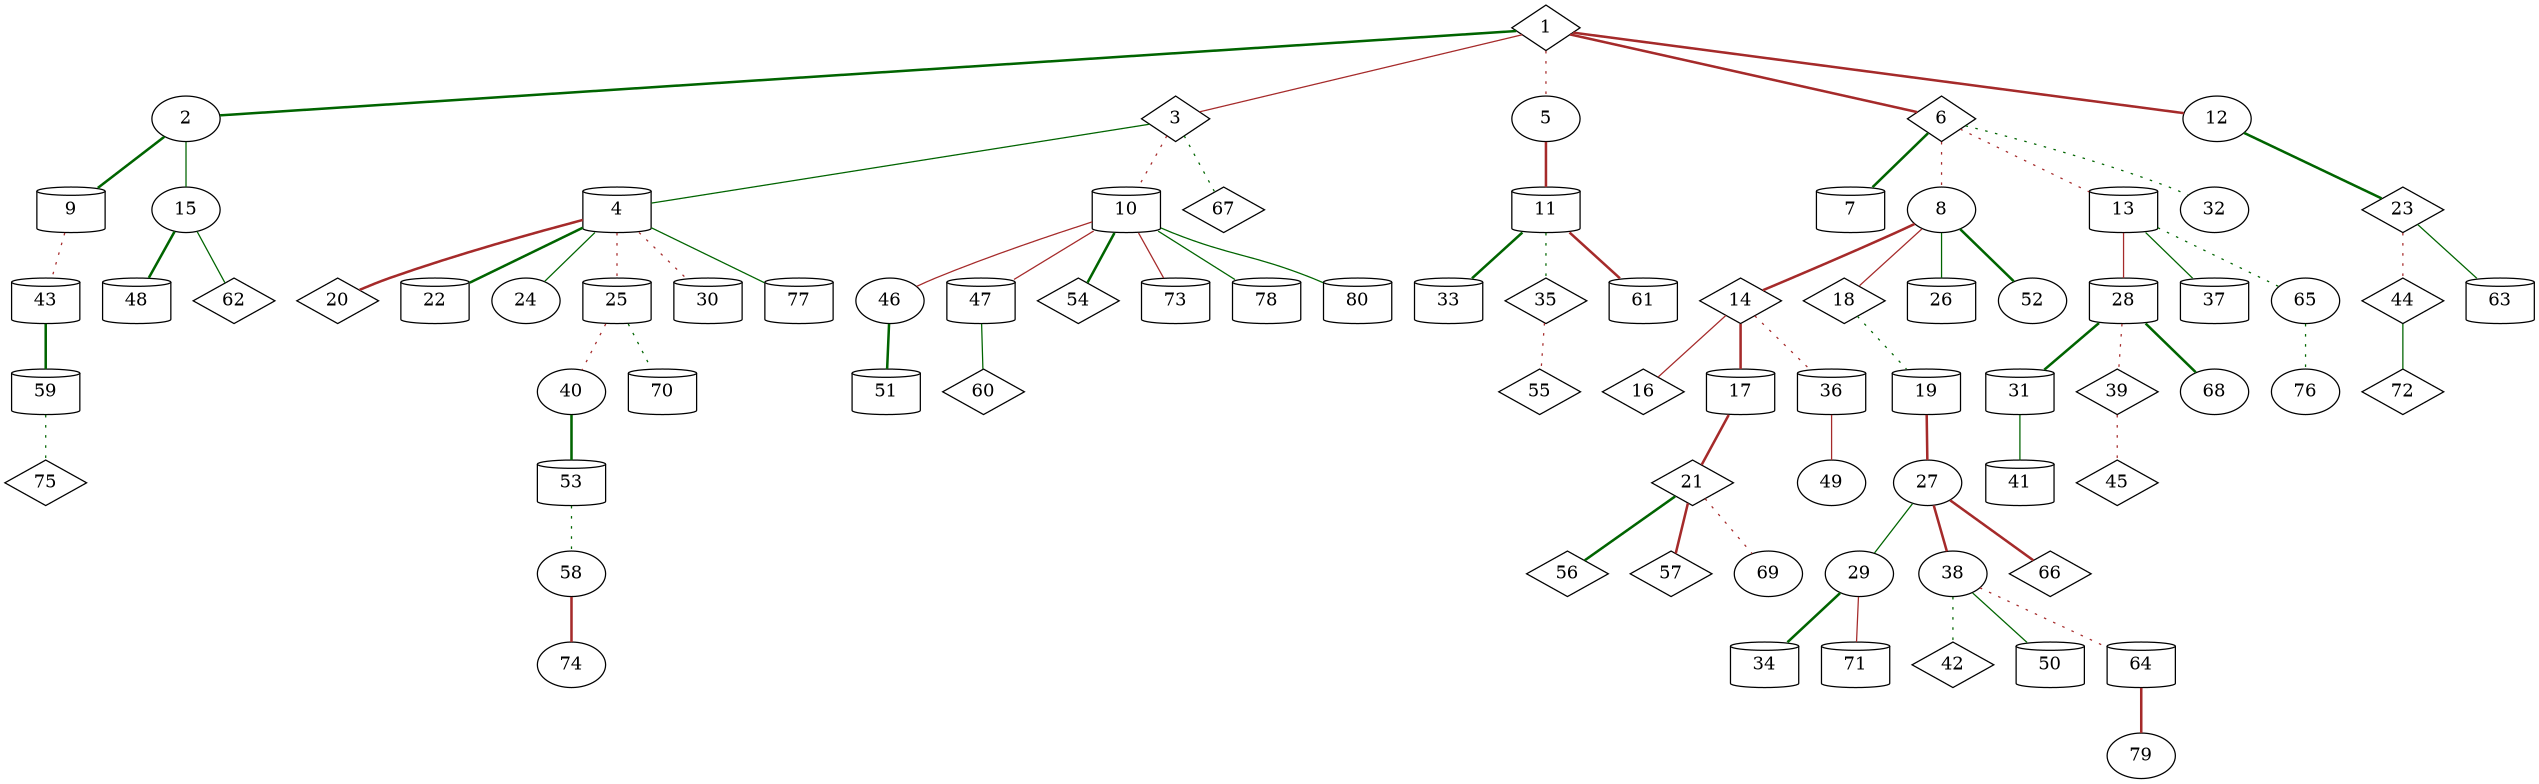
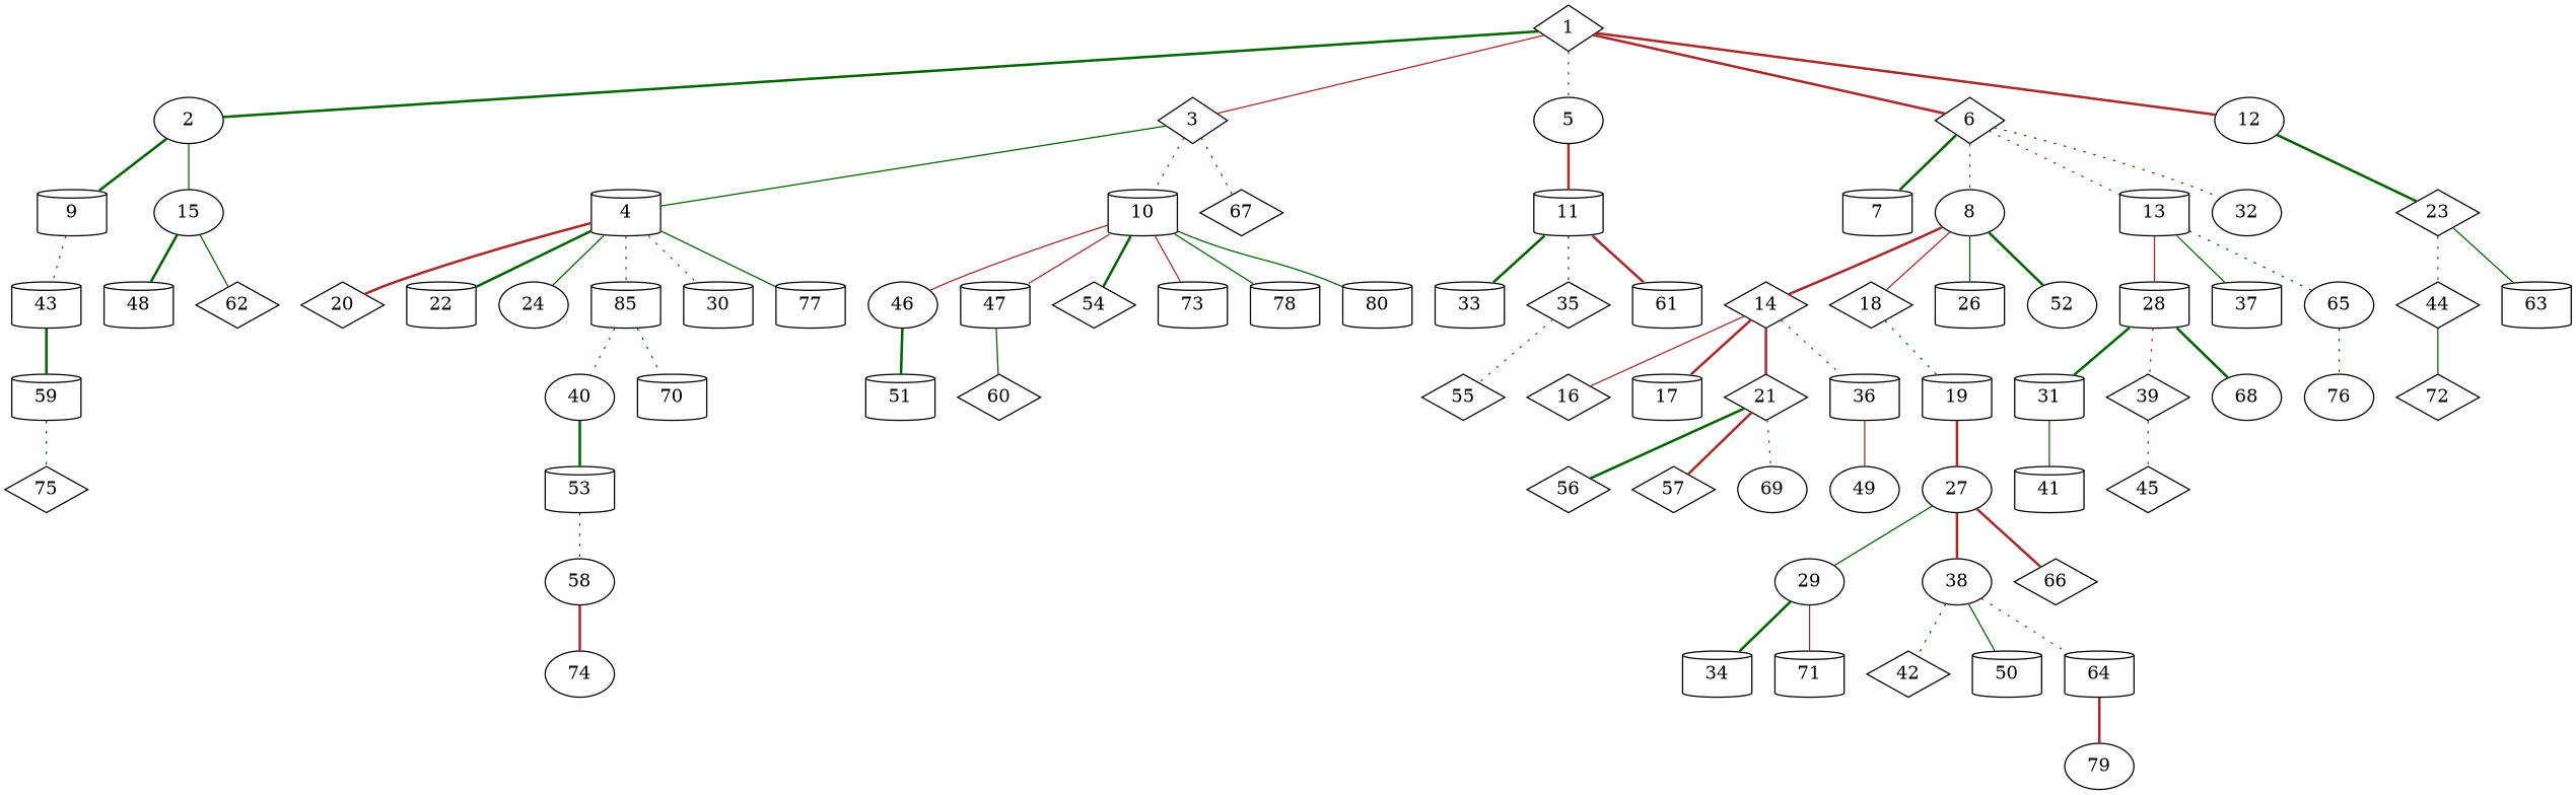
  graph {
    node [shape=cylinder]
    edge [color=darkgreen style=bold]
    1 [shape=diamond]
    2 [shape=ellipse]
    3 [shape=diamond]
    5 [shape=ellipse]
    6 [shape=diamond]
    12 [shape=ellipse]
    9
    15 [shape=ellipse]
    4
    10
    67 [shape=diamond]
    11
    7
    8 [shape=ellipse]
    13
    32 [shape=ellipse]
    23 [shape=diamond]
    43
    48
    62 [shape=diamond]
    20 [shape=diamond]
    22
    24 [shape=ellipse]
-   25
+   25 [label=85]
    30
    77
    46 [shape=ellipse]
    47
    54 [shape=diamond]
    73
    78
    80
    33
    35 [shape=diamond]
    61
    14 [shape=diamond]
    18 [shape=diamond]
    26
    52 [shape=ellipse]
    28
    37
    65 [shape=ellipse]
    44 [shape=diamond]
    63
    59
    40 [shape=ellipse]
    70
    51
    60 [shape=diamond]
    53
    55 [shape=diamond]
    16 [shape=diamond]
    17
    21 [shape=diamond]
    36
    19
    31
    39 [shape=diamond]
    68 [shape=ellipse]
    76 [shape=ellipse]
    56 [shape=diamond]
    57 [shape=diamond]
    69 [shape=ellipse]
    49 [shape=ellipse]
    27 [shape=ellipse]
    75 [shape=diamond]
    72 [shape=diamond]
    41
    45 [shape=diamond]
    29 [shape=ellipse]
    38 [shape=ellipse]
    66 [shape=diamond]
    34
    71
    42 [shape=diamond]
    50
    64
    58 [shape=ellipse]
    79 [shape=ellipse]
    74 [shape=ellipse]
    1 -- 2
    1 -- 3 [color=brown style=solid]
    1 -- 5 [color=brown style=dotted]
    1 -- 6 [color=brown]
    1 -- 12 [color=brown]
    2 -- 9
    2 -- 15 [style=solid]
    3 -- 4 [style=solid]
    3 -- 10 [color=brown style=dotted]
    3 -- 67 [style=dotted]
    5 -- 11 [color=brown]
    6 -- 7
    6 -- 8 [color=brown style=dotted]
    6 -- 13 [color=brown style=dotted]
    6 -- 32 [style=dotted]
    12 -- 23
    9 -- 43 [color=brown style=dotted]
    15 -- 48
    15 -- 62 [style=solid]
    4 -- 20 [color=brown]
    4 -- 22
    4 -- 24 [style=solid]
    4 -- 25 [color=brown style=dotted]
    4 -- 30 [color=brown style=dotted]
    4 -- 77 [style=solid]
    10 -- 46 [color=brown style=solid]
    10 -- 47 [color=brown style=solid]
    10 -- 54
    10 -- 73 [color=brown style=solid]
    10 -- 78 [style=solid]
    10 -- 80 [style=solid]
    11 -- 33
    11 -- 35 [style=dotted]
    11 -- 61 [color=brown]
    8 -- 14 [color=brown]
    8 -- 18 [color=brown style=solid]
    8 -- 26 [style=solid]
    8 -- 52
    13 -- 28 [color=brown style=solid]
    13 -- 37 [style=solid]
    13 -- 65 [style=dotted]
    23 -- 44 [color=brown style=dotted]
    23 -- 63 [style=solid]
    43 -- 59
    25 -- 40 [color=brown style=dotted]
    25 -- 70 [style=dotted]
    46 -- 51
    47 -- 60 [style=solid]
    35 -- 55 [color=brown style=dotted]
    14 -- 16 [color=brown style=solid]
    14 -- 17 [color=brown]
-   17 -- 21 [color=brown]
+   14 -- 21 [color=brown]
    14 -- 36 [color=brown style=dotted]
    18 -- 19 [style=dotted]
    28 -- 31
    28 -- 39 [color=brown style=dotted]
    28 -- 68
    65 -- 76 [style=dotted]
    44 -- 72 [style=solid]
    59 -- 75 [style=dotted]
    40 -- 53
    53 -- 58 [style=dotted]
    21 -- 56
    21 -- 57 [color=brown]
    21 -- 69 [color=brown style=dotted]
    36 -- 49 [color=brown style=solid]
    19 -- 27 [color=brown]
    31 -- 41 [style=solid]
    39 -- 45 [color=brown style=dotted]
    27 -- 29 [style=solid]
    27 -- 38 [color=brown]
    27 -- 66 [color=brown]
    29 -- 34
    29 -- 71 [color=brown style=solid]
    38 -- 42 [style=dotted]
    38 -- 50 [style=solid]
    38 -- 64 [color=brown style=dotted]
    64 -- 79 [color=brown]
    58 -- 74 [color=brown]
  }
